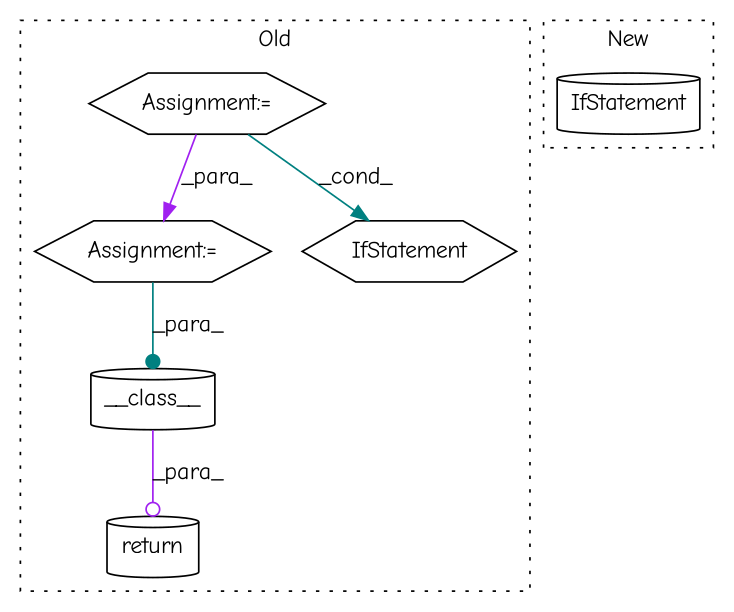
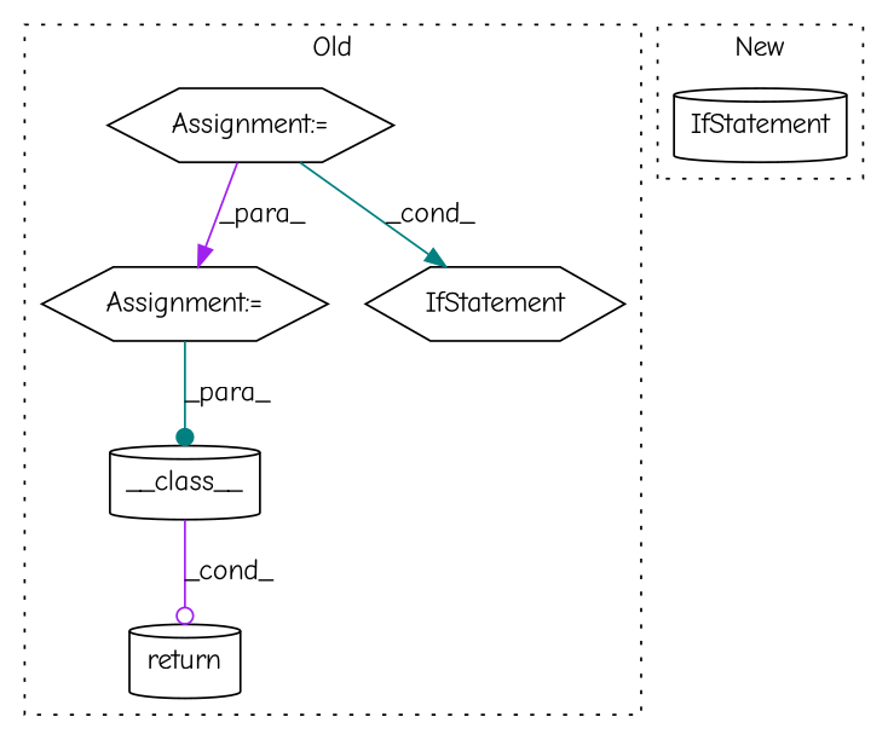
  digraph {
    fontname="Comic Neue"
    node [a=7 shape=cylinder fontname="Comic Neue"]
    edge [color=purple arrowhead=normal fontname="Comic Neue"]
    n1 [a=32 l="10,1" label=__class__ s="8953,8974"]
    n2 [l=1 label="Assignment:=" s=8745 shape=hexagon]
    n3 [l=38 label="Assignment:=" s=8894 shape=hexagon]
    n4 [a=41 l=7 label=return s=8941]
    n5 [a=25 l=3 label=IfStatement s=8802 shape=hexagon]
    n6 [a=25 l=43 label=IfStatement s=8679]
    subgraph cluster_1 {
      label=Old
      style=dotted
      n1
      n2
      n3
      n4
      n5
    }
    subgraph cluster_2 {
      label=New
      style=dotted
      n6
    }
-   n1 -> n4 [label=_para_ arrowhead=odot]
+   n1 -> n4 [label=_cond_ arrowhead=odot]
    n2 -> n1 [label=_para_ color=teal arrowhead=dot]
    n3 -> n2 [label=_para_]
    n3 -> n5 [label=_cond_ color=teal]
  }
